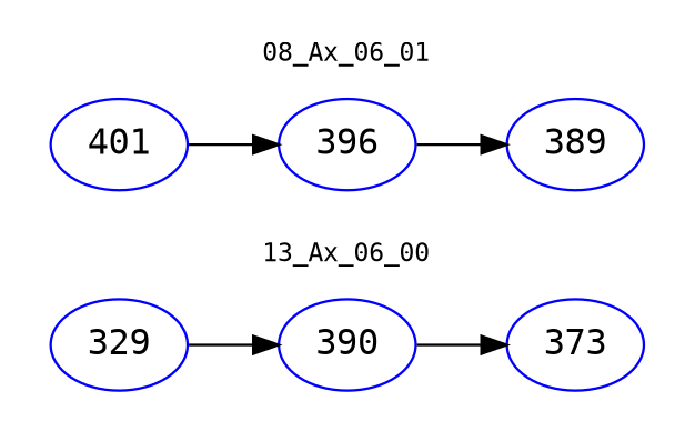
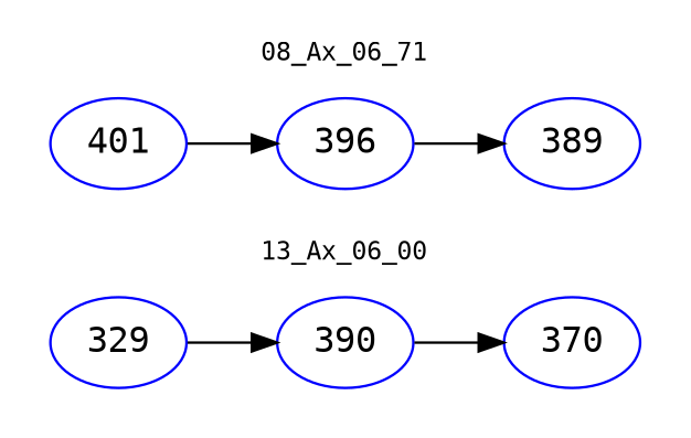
  digraph {
    fontname="DejaVu Sans Mono"
    rankdir=LR
    node [color=blue fontname="DejaVu Sans Mono"]
    edge [color=black fontname="DejaVu Sans Mono"]
    n1 [label=329]
    n2 [label=390]
-   n3 [label=373]
+   n3 [label=370]
    n4 [label=401]
    n5 [label=396]
    n6 [label=389]
    subgraph cluster_1 {
      color=white
      fontsize=10
      label="13_Ax_06_00"
      n1
      n2
      n3
    }
    subgraph cluster_2 {
      color=white
      fontsize=10
-     label="08_Ax_06_01"
+     label="08_Ax_06_71"
      n4
      n5
      n6
    }
    n1 -> n2
    n2 -> n3
    n4 -> n5
    n5 -> n6
  }
